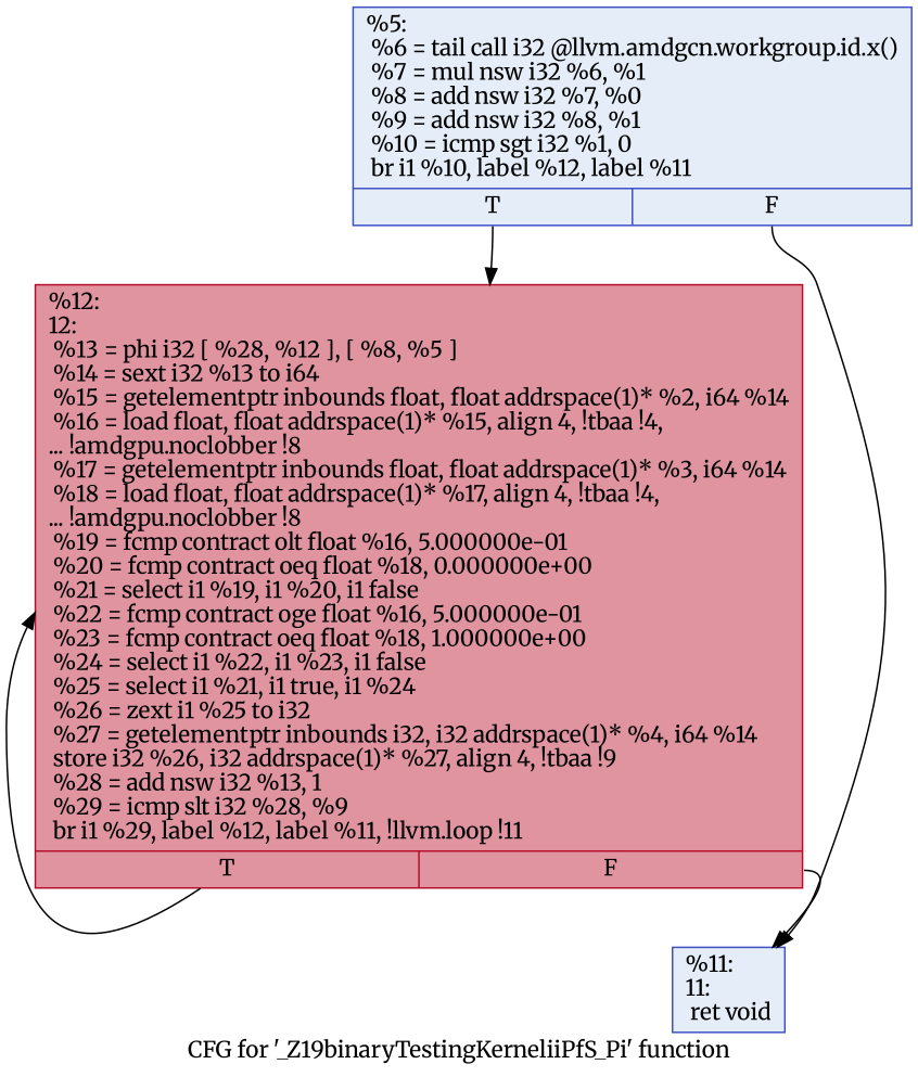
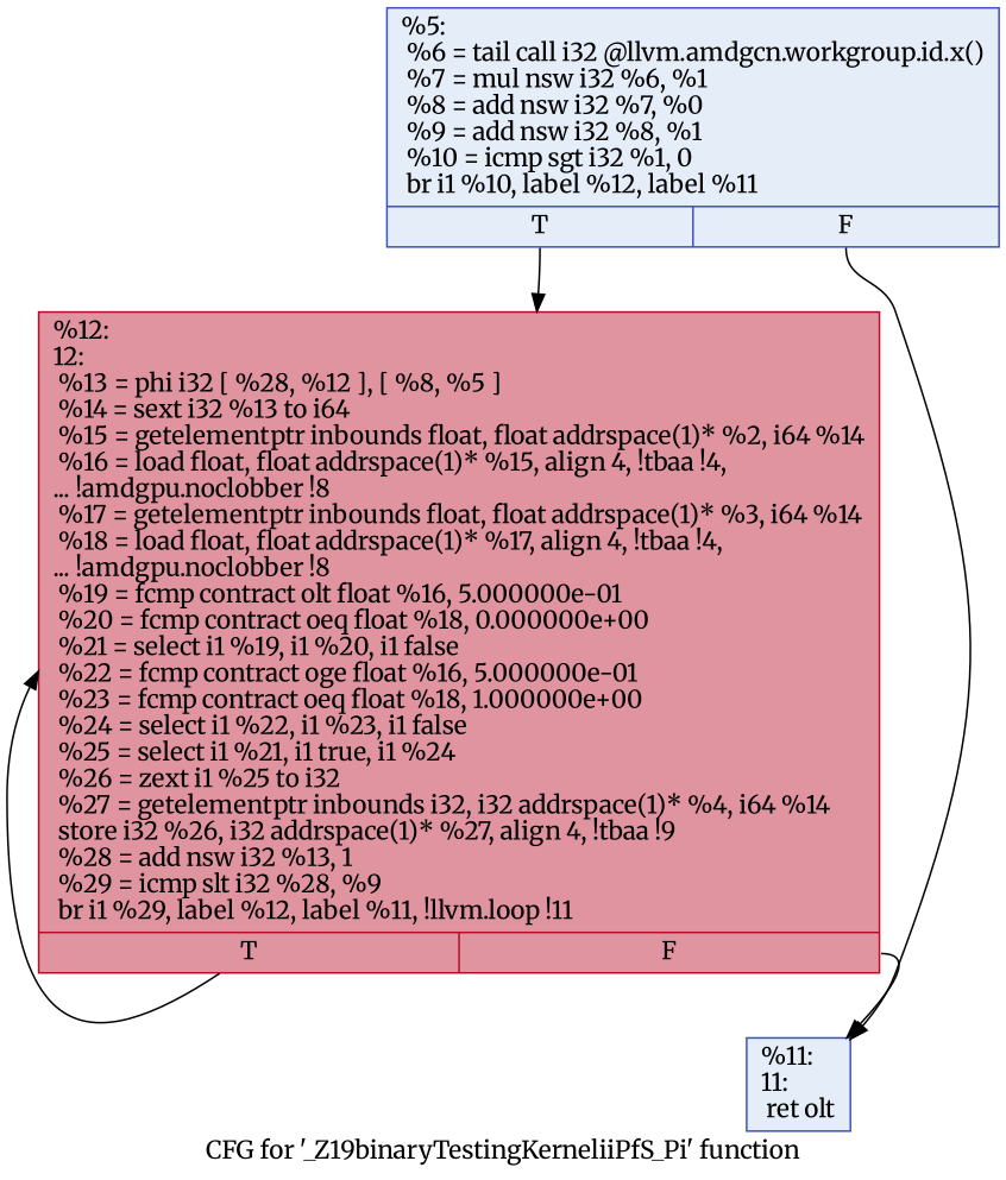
  digraph {
    label="CFG for '_Z19binaryTestingKerneliiPfS_Pi' function"
    fontname=Merriweather
    node [color="#3d50c3ff" fillcolor="#c5d6f270" shape=record style=filled fontname=Merriweather]
    edge [tailport=s0 fontname=Merriweather]
    n1 [label="{%5:\l  %6 = tail call i32 @llvm.amdgcn.workgroup.id.x()\l  %7 = mul nsw i32 %6, %1\l  %8 = add nsw i32 %7, %0\l  %9 = add nsw i32 %8, %1\l  %10 = icmp sgt i32 %1, 0\l  br i1 %10, label %12, label %11\l|{<s0>T|<s1>F}}"]
    n2 [color="#b70d28ff" fillcolor="#b70d2870" label="{%12:\l12:                                               \l  %13 = phi i32 [ %28, %12 ], [ %8, %5 ]\l  %14 = sext i32 %13 to i64\l  %15 = getelementptr inbounds float, float addrspace(1)* %2, i64 %14\l  %16 = load float, float addrspace(1)* %15, align 4, !tbaa !4,\l... !amdgpu.noclobber !8\l  %17 = getelementptr inbounds float, float addrspace(1)* %3, i64 %14\l  %18 = load float, float addrspace(1)* %17, align 4, !tbaa !4,\l... !amdgpu.noclobber !8\l  %19 = fcmp contract olt float %16, 5.000000e-01\l  %20 = fcmp contract oeq float %18, 0.000000e+00\l  %21 = select i1 %19, i1 %20, i1 false\l  %22 = fcmp contract oge float %16, 5.000000e-01\l  %23 = fcmp contract oeq float %18, 1.000000e+00\l  %24 = select i1 %22, i1 %23, i1 false\l  %25 = select i1 %21, i1 true, i1 %24\l  %26 = zext i1 %25 to i32\l  %27 = getelementptr inbounds i32, i32 addrspace(1)* %4, i64 %14\l  store i32 %26, i32 addrspace(1)* %27, align 4, !tbaa !9\l  %28 = add nsw i32 %13, 1\l  %29 = icmp slt i32 %28, %9\l  br i1 %29, label %12, label %11, !llvm.loop !11\l|{<s0>T|<s1>F}}"]
-   n3 [label="{%11:\l11:                                               \l  ret void\l}"]
+   n3 [label="{%11:\l11:                                               \l  ret olt\l}"]
    n1 -> n2
    n1 -> n3 [tailport=s1]
    n2 -> n2
    n2 -> n3 [tailport=s1]
  }
